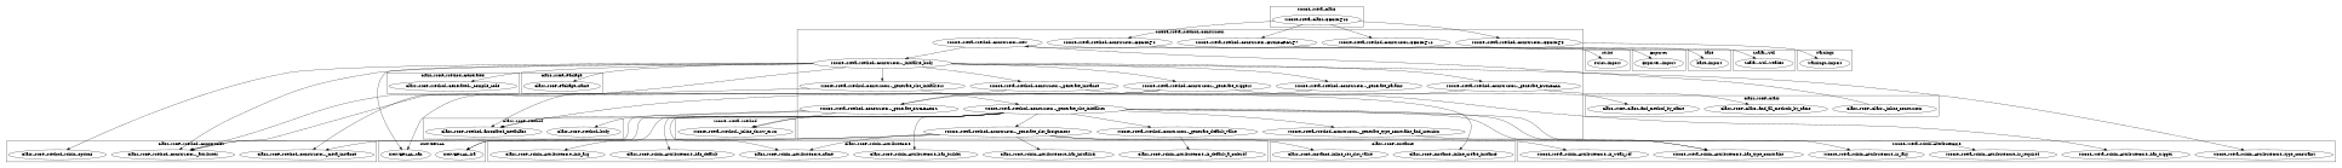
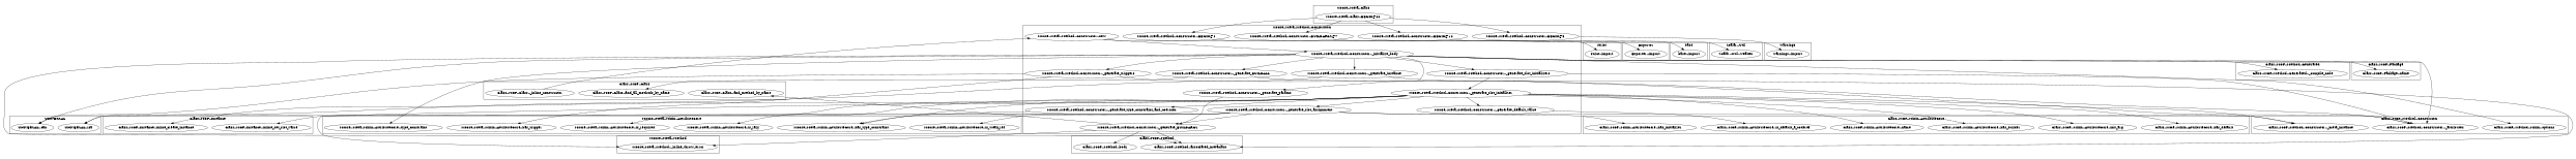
  digraph {
    "Moose::Meta::Method::Constructor::_initialize_body"
    "Moose::Meta::Method::Constructor::BEGIN@4"
    "Moose::Meta::Method::Constructor::_generate_slot_initializer"
    n4 [label="Moose::Meta::Method::Constructor::BUILDARGS@7"]
    "Moose::Meta::Method::Constructor::_generate_type_constraint_and_coercion"
    "Moose::Meta::Method::Constructor::_generate_params"
    "Moose::Meta::Method::Constructor::_generate_instance"
    "Moose::Meta::Method::Constructor::BEGIN@12"
    "Moose::Meta::Method::Constructor::_generate_slot_assignment"
    "Moose::Meta::Method::Constructor::_generate_slot_initializers"
    "Moose::Meta::Method::Constructor::new"
    "Moose::Meta::Method::Constructor::_generate_BUILDARGS"
    "Moose::Meta::Method::Constructor::BEGIN@5"
    "Moose::Meta::Method::Constructor::_generate_BUILDALL"
    "Moose::Meta::Method::Constructor::_generate_default_value"
    "Moose::Meta::Method::Constructor::_generate_triggers"
    "Class::MOP::Mixin::AttributeCore::has_default"
    "Class::MOP::Mixin::AttributeCore::name"
    "Class::MOP::Mixin::AttributeCore::has_builder"
    "Class::MOP::Mixin::AttributeCore::init_arg"
    "Class::MOP::Mixin::AttributeCore::has_initializer"
    "Class::MOP::Mixin::AttributeCore::is_default_a_coderef"
    "warnings::import"
    "Moose::Meta::Mixin::AttributeCore::has_trigger"
    "Moose::Meta::Mixin::AttributeCore::type_constraint"
    "Moose::Meta::Mixin::AttributeCore::is_required"
    "Moose::Meta::Mixin::AttributeCore::is_weak_ref"
    "Moose::Meta::Mixin::AttributeCore::is_lazy"
    "Moose::Meta::Mixin::AttributeCore::has_type_constraint"
    "Scalar::Util::weaken"
    "UNIVERSAL::isa"
    "UNIVERSAL::can"
    "Moose::Meta::Class::BEGIN@22"
    "base::import"
    "Class::MOP::Method::Generated::_compile_code"
    "strict::import"
    "Class::MOP::Instance::inline_create_instance"
    "Class::MOP::Instance::inline_set_slot_value"
    "Class::MOP::Class::find_method_by_name"
    "Class::MOP::Class::find_all_methods_by_name"
    "Class::MOP::Class::_inline_constructor"
    "Class::MOP::Method::Constructor::_attributes"
    n43 [label="Class::MOP::Method::Mixin::options"]
    "Class::MOP::Method::Constructor::_meta_instance"
    "Moose::Meta::Method::_inline_throw_error"
    "Exporter::import"
    "Class::MOP::Package::name"
    "Class::MOP::Method::associated_metaclass"
    "Class::MOP::Method::body"
    subgraph cluster_1 {
      label="Moose::Meta::Method::Constructor"
      "Moose::Meta::Method::Constructor::_initialize_body"
      "Moose::Meta::Method::Constructor::BEGIN@4"
      "Moose::Meta::Method::Constructor::_generate_slot_initializer"
      n4
      "Moose::Meta::Method::Constructor::_generate_type_constraint_and_coercion"
      "Moose::Meta::Method::Constructor::_generate_params"
      "Moose::Meta::Method::Constructor::_generate_instance"
      "Moose::Meta::Method::Constructor::BEGIN@12"
      "Moose::Meta::Method::Constructor::_generate_slot_assignment"
      "Moose::Meta::Method::Constructor::_generate_slot_initializers"
      "Moose::Meta::Method::Constructor::new"
      "Moose::Meta::Method::Constructor::_generate_BUILDARGS"
      "Moose::Meta::Method::Constructor::BEGIN@5"
      "Moose::Meta::Method::Constructor::_generate_BUILDALL"
      "Moose::Meta::Method::Constructor::_generate_default_value"
      "Moose::Meta::Method::Constructor::_generate_triggers"
    }
    subgraph cluster_2 {
      label="Class::MOP::Mixin::AttributeCore"
      "Class::MOP::Mixin::AttributeCore::has_default"
      "Class::MOP::Mixin::AttributeCore::name"
      "Class::MOP::Mixin::AttributeCore::has_builder"
      "Class::MOP::Mixin::AttributeCore::init_arg"
      "Class::MOP::Mixin::AttributeCore::has_initializer"
      "Class::MOP::Mixin::AttributeCore::is_default_a_coderef"
    }
    subgraph cluster_3 {
      label=warnings
      "warnings::import"
    }
    subgraph cluster_4 {
      label="Moose::Meta::Mixin::AttributeCore"
      "Moose::Meta::Mixin::AttributeCore::has_trigger"
      "Moose::Meta::Mixin::AttributeCore::type_constraint"
      "Moose::Meta::Mixin::AttributeCore::is_required"
      "Moose::Meta::Mixin::AttributeCore::is_weak_ref"
      "Moose::Meta::Mixin::AttributeCore::is_lazy"
      "Moose::Meta::Mixin::AttributeCore::has_type_constraint"
    }
    subgraph cluster_5 {
      label="Scalar::Util"
      "Scalar::Util::weaken"
    }
    subgraph cluster_6 {
      label=UNIVERSAL
      "UNIVERSAL::isa"
      "UNIVERSAL::can"
    }
    subgraph cluster_7 {
      label="Moose::Meta::Class"
      "Moose::Meta::Class::BEGIN@22"
    }
    subgraph cluster_8 {
      label=base
      "base::import"
    }
    subgraph cluster_9 {
      label="Class::MOP::Method::Generated"
      "Class::MOP::Method::Generated::_compile_code"
    }
    subgraph cluster_10 {
      label="strict"
      "strict::import"
    }
    subgraph cluster_11 {
      label="Class::MOP::Instance"
      "Class::MOP::Instance::inline_create_instance"
      "Class::MOP::Instance::inline_set_slot_value"
    }
    subgraph cluster_12 {
      label="Class::MOP::Class"
      "Class::MOP::Class::find_method_by_name"
      "Class::MOP::Class::find_all_methods_by_name"
      "Class::MOP::Class::_inline_constructor"
    }
    subgraph cluster_13 {
      label="Class::MOP::Method::Constructor"
      "Class::MOP::Method::Constructor::_attributes"
      n43
      "Class::MOP::Method::Constructor::_meta_instance"
    }
    subgraph cluster_14 {
      label="Moose::Meta::Method"
      "Moose::Meta::Method::_inline_throw_error"
    }
    subgraph cluster_15 {
      label=Exporter
      "Exporter::import"
    }
    subgraph cluster_16 {
      label="Class::MOP::Package"
      "Class::MOP::Package::name"
    }
    subgraph cluster_17 {
      label="Class::MOP::Method"
      "Class::MOP::Method::associated_metaclass"
      "Class::MOP::Method::body"
    }
    "Moose::Meta::Method::Constructor::_initialize_body" -> "Moose::Meta::Method::Constructor::_generate_params"
    "Moose::Meta::Method::Constructor::_initialize_body" -> "Moose::Meta::Method::Constructor::_generate_instance"
    "Moose::Meta::Method::Constructor::_initialize_body" -> "Moose::Meta::Method::Constructor::_generate_slot_initializers"
    "Moose::Meta::Method::Constructor::_initialize_body" -> "Moose::Meta::Method::Constructor::_generate_BUILDALL"
    "Moose::Meta::Method::Constructor::_initialize_body" -> "Moose::Meta::Method::Constructor::_generate_triggers"
    "Moose::Meta::Method::Constructor::_initialize_body" -> "Moose::Meta::Mixin::AttributeCore::type_constraint"
    "Moose::Meta::Method::Constructor::_initialize_body" -> "UNIVERSAL::can"
    "Moose::Meta::Method::Constructor::_initialize_body" -> "Class::MOP::Method::Generated::_compile_code"
    "Moose::Meta::Method::Constructor::_initialize_body" -> "Class::MOP::Method::Constructor::_attributes"
    "Moose::Meta::Method::Constructor::_initialize_body" -> n43
    "Moose::Meta::Method::Constructor::_initialize_body" -> "Class::MOP::Package::name"
    "Moose::Meta::Method::Constructor::_initialize_body" -> "Class::MOP::Method::associated_metaclass"
    "Moose::Meta::Method::Constructor::BEGIN@4" -> "strict::import"
    "Moose::Meta::Method::Constructor::_generate_slot_initializer" -> "Moose::Meta::Method::Constructor::_generate_type_constraint_and_coercion"
    "Moose::Meta::Method::Constructor::_generate_slot_initializer" -> "Moose::Meta::Method::Constructor::_generate_slot_assignment"
    "Moose::Meta::Method::Constructor::_generate_slot_initializer" -> "Moose::Meta::Method::Constructor::_generate_default_value"
    "Moose::Meta::Method::Constructor::_generate_slot_initializer" -> "Class::MOP::Mixin::AttributeCore::has_default"
    "Moose::Meta::Method::Constructor::_generate_slot_initializer" -> "Class::MOP::Mixin::AttributeCore::name"
    "Moose::Meta::Method::Constructor::_generate_slot_initializer" -> "Class::MOP::Mixin::AttributeCore::has_builder"
    "Moose::Meta::Method::Constructor::_generate_slot_initializer" -> "Class::MOP::Mixin::AttributeCore::init_arg"
    "Moose::Meta::Method::Constructor::_generate_slot_initializer" -> "Moose::Meta::Mixin::AttributeCore::is_required"
    "Moose::Meta::Method::Constructor::_generate_slot_initializer" -> "Moose::Meta::Mixin::AttributeCore::is_lazy"
    "Moose::Meta::Method::Constructor::_generate_slot_initializer" -> "Moose::Meta::Mixin::AttributeCore::has_type_constraint"
    "Moose::Meta::Method::Constructor::_generate_slot_initializer" -> "UNIVERSAL::isa"
    "Moose::Meta::Method::Constructor::_generate_slot_initializer" -> "Class::MOP::Method::Constructor::_attributes"
    "Moose::Meta::Method::Constructor::_generate_slot_initializer" -> "Moose::Meta::Method::_inline_throw_error"
    n4 -> "Exporter::import"
    "Moose::Meta::Method::Constructor::_generate_type_constraint_and_coercion" -> "Moose::Meta::Mixin::AttributeCore::has_type_constraint"
    "Moose::Meta::Method::Constructor::_generate_params" -> "Moose::Meta::Method::Constructor::_generate_BUILDARGS"
    "Moose::Meta::Method::Constructor::_generate_instance" -> "Class::MOP::Instance::inline_create_instance"
    "Moose::Meta::Method::Constructor::_generate_instance" -> "Class::MOP::Method::Constructor::_meta_instance"
    "Moose::Meta::Method::Constructor::BEGIN@12" -> "base::import"
-   "Moose::Meta::Method::Constructor::_generate_slot_assignment" -> "Class::MOP::Mixin::AttributeCore::name"
+   "Moose::Meta::Method::Constructor::_generate_slot_assignment" -> "Moose::Meta::Method::Constructor::_generate_BUILDARGS"
    "Moose::Meta::Method::Constructor::_generate_slot_assignment" -> "Class::MOP::Mixin::AttributeCore::has_initializer"
    "Moose::Meta::Method::Constructor::_generate_slot_assignment" -> "Moose::Meta::Mixin::AttributeCore::is_weak_ref"
    "Moose::Meta::Method::Constructor::_generate_slot_assignment" -> "UNIVERSAL::isa"
    "Moose::Meta::Method::Constructor::_generate_slot_assignment" -> "Class::MOP::Instance::inline_set_slot_value"
    "Moose::Meta::Method::Constructor::_generate_slot_assignment" -> "Class::MOP::Method::Constructor::_meta_instance"
    "Moose::Meta::Method::Constructor::_generate_slot_initializers" -> "Moose::Meta::Method::Constructor::_generate_slot_initializer"
    "Moose::Meta::Method::Constructor::_generate_slot_initializers" -> "Class::MOP::Method::Constructor::_attributes"
    "Moose::Meta::Method::Constructor::new" -> "Moose::Meta::Method::Constructor::_initialize_body"
    "Moose::Meta::Method::Constructor::new" -> "Scalar::Util::weaken"
    "Moose::Meta::Method::Constructor::_generate_BUILDARGS" -> "Class::MOP::Class::find_method_by_name"
    "Moose::Meta::Method::Constructor::_generate_BUILDARGS" -> "Moose::Meta::Method::_inline_throw_error"
    "Moose::Meta::Method::Constructor::_generate_BUILDARGS" -> "Class::MOP::Method::associated_metaclass"
    "Moose::Meta::Method::Constructor::_generate_BUILDARGS" -> "Class::MOP::Method::body"
    "Moose::Meta::Method::Constructor::BEGIN@5" -> "warnings::import"
    "Moose::Meta::Method::Constructor::_generate_BUILDALL" -> "Class::MOP::Class::find_all_methods_by_name"
    "Moose::Meta::Method::Constructor::_generate_BUILDALL" -> "Class::MOP::Method::associated_metaclass"
    "Moose::Meta::Method::Constructor::_generate_default_value" -> "Class::MOP::Mixin::AttributeCore::is_default_a_coderef"
    "Moose::Meta::Method::Constructor::_generate_triggers" -> "Moose::Meta::Mixin::AttributeCore::has_trigger"
    "Moose::Meta::Method::Constructor::_generate_triggers" -> "UNIVERSAL::can"
    "Moose::Meta::Method::Constructor::_generate_triggers" -> "Class::MOP::Method::Constructor::_attributes"
    "Moose::Meta::Class::BEGIN@22" -> "Moose::Meta::Method::Constructor::BEGIN@4"
    "Moose::Meta::Class::BEGIN@22" -> n4
    "Moose::Meta::Class::BEGIN@22" -> "Moose::Meta::Method::Constructor::BEGIN@12"
    "Moose::Meta::Class::BEGIN@22" -> "Moose::Meta::Method::Constructor::BEGIN@5"
    "Class::MOP::Class::_inline_constructor" -> "Moose::Meta::Method::Constructor::new"
  }
